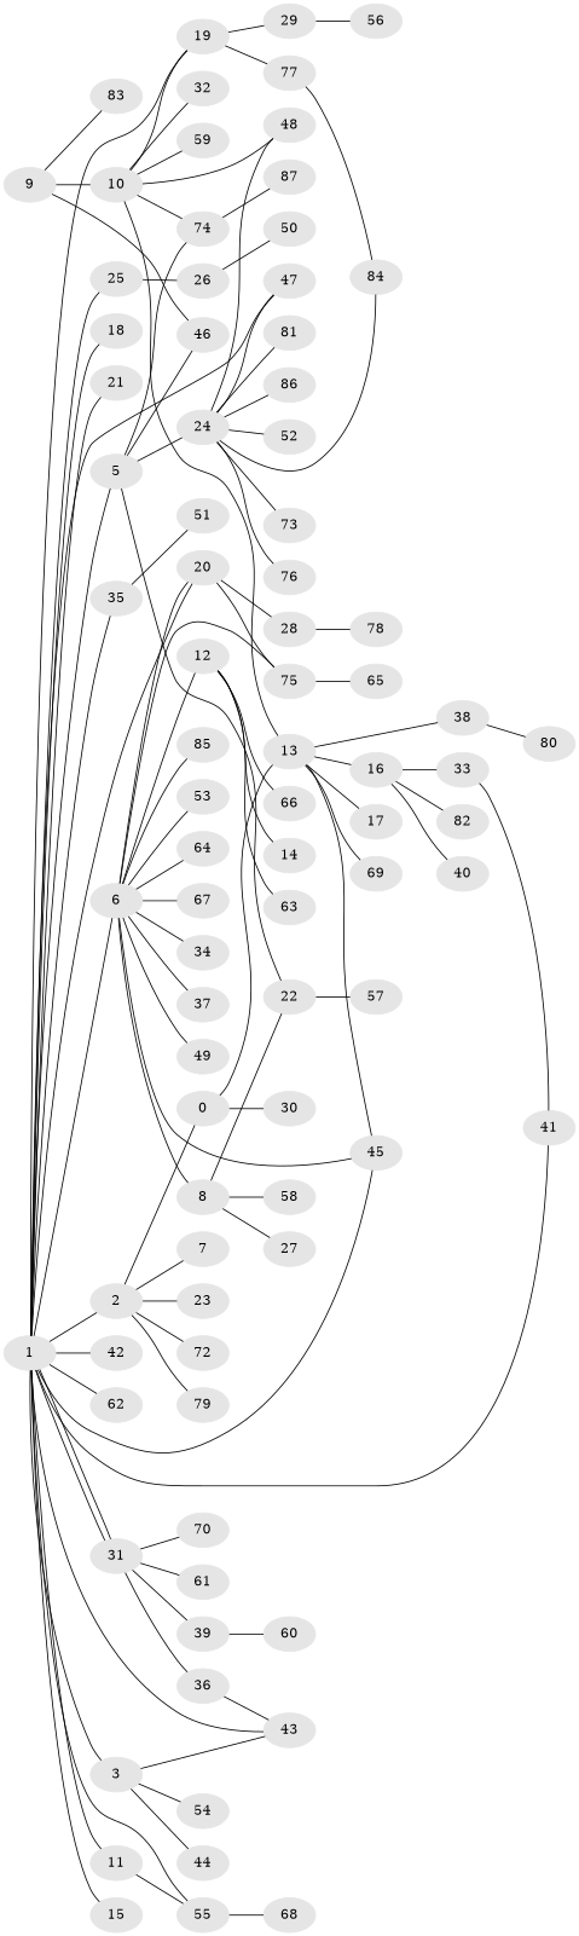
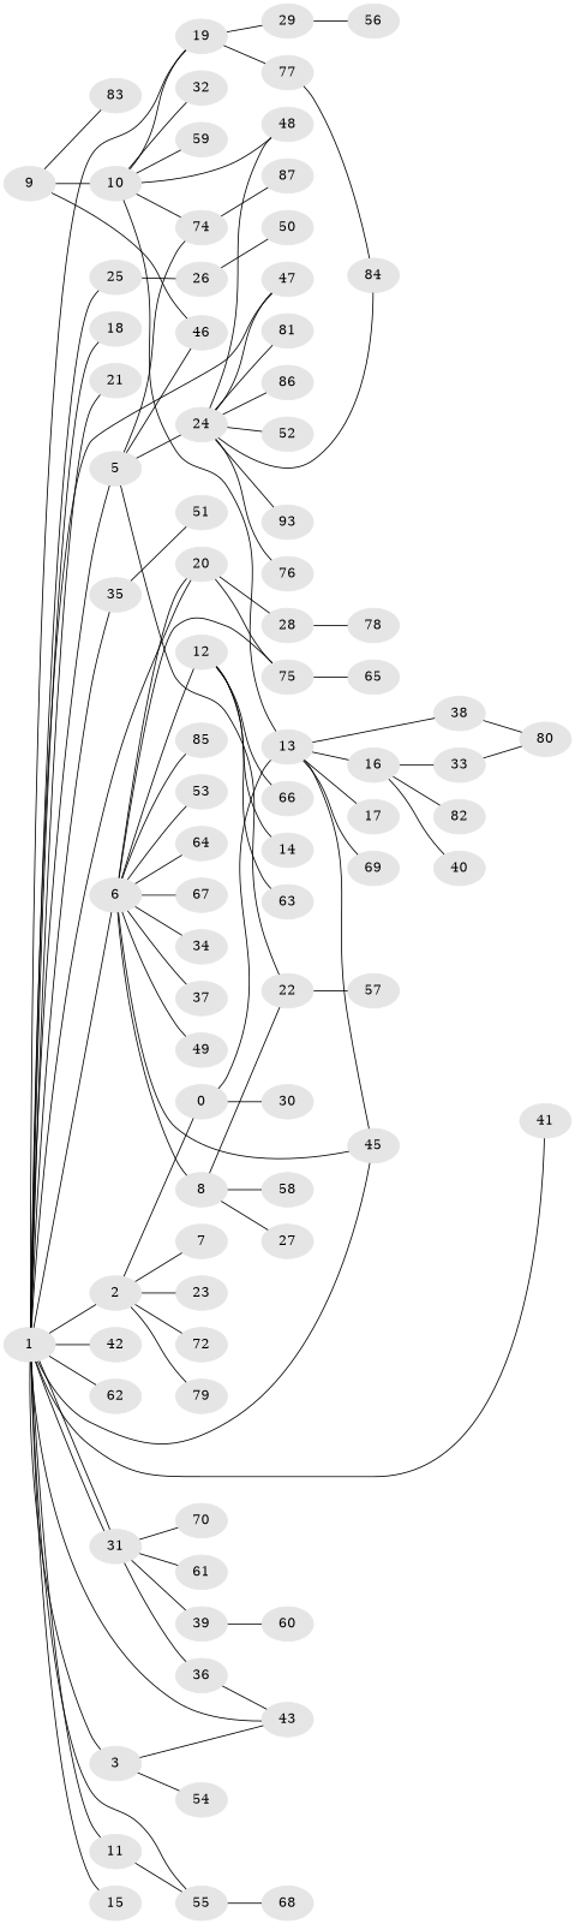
  graph {
    rankdir=LR
    node [color=gray90 style=filled]
    1
    2
    3
    5
    6
    11
    15
    18
    19
    20
    21
    25
    31
    35
    41
    42
    43
    45
    47
    55
    62
    n22 [label=0]
    7
    23
    72
    79
-   44
    54
    22
    24
    46
    74
    8
    12
    34
    37
    49
    53
    64
    67
    75
    85
    29
    77
    28
    26
    70
    36
    39
    61
    51
    68
    13
    30
    16
    17
    38
    69
    57
    48
    52
-   73
+   73 [label=93]
    76
    81
    86
    84
    87
    27
    58
    9
    10
    83
    14
    63
    66
    65
    32
    59
    33
    40
    82
    80
    56
    78
    50
    60
    1 -- 2
    1 -- 3
    1 -- 5
    1 -- 6
    1 -- 11
    1 -- 15
    1 -- 18
    1 -- 19
    1 -- 20
    1 -- 21
    1 -- 25
    1 -- 31
    1 -- 31
    1 -- 35
    1 -- 41
    1 -- 42
    1 -- 43
    1 -- 45
    1 -- 47
    1 -- 55
    1 -- 62
    2 -- n22
    2 -- 7
    2 -- 23
    2 -- 72
    2 -- 79
    3 -- 43
-   3 -- 44
    3 -- 54
    5 -- 22
    5 -- 24
    5 -- 46
    5 -- 74
    6 -- 20
    6 -- 45
    6 -- 8
    6 -- 12
    6 -- 34
    6 -- 37
    6 -- 49
    6 -- 53
    6 -- 64
    6 -- 67
    6 -- 75
    6 -- 85
    11 -- 55
    19 -- 29
    19 -- 77
    20 -- 75
    20 -- 28
    25 -- 26
    31 -- 70
    31 -- 36
    31 -- 39
    31 -- 61
    35 -- 51
    55 -- 68
    n22 -- 13
    n22 -- 30
    22 -- 57
    24 -- 47
    24 -- 48
    24 -- 52
    24 -- 73
    24 -- 76
    24 -- 81
    24 -- 86
    24 -- 84
    74 -- 87
    8 -- 22
    8 -- 27
    8 -- 58
    12 -- 14
    12 -- 63
    12 -- 66
    75 -- 65
    29 -- 56
    77 -- 84
    28 -- 78
    26 -- 50
    36 -- 43
    39 -- 60
    13 -- 45
    13 -- 16
    13 -- 17
    13 -- 38
    13 -- 69
    16 -- 33
    16 -- 40
    16 -- 82
    38 -- 80
    9 -- 46
    9 -- 10
    9 -- 83
    10 -- 19
    10 -- 74
    10 -- 13
    10 -- 48
    10 -- 32
    10 -- 59
-   33 -- 41
+   33 -- 80
  }
